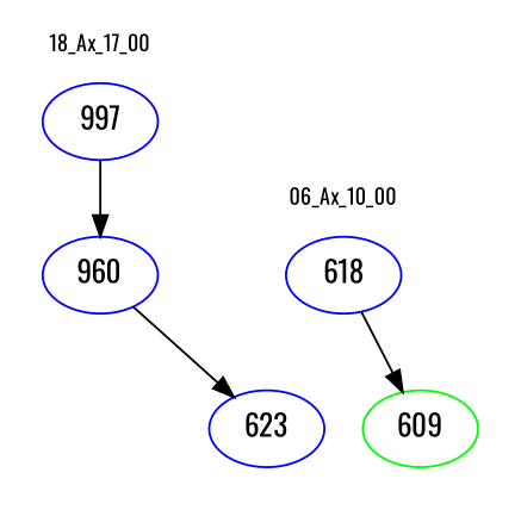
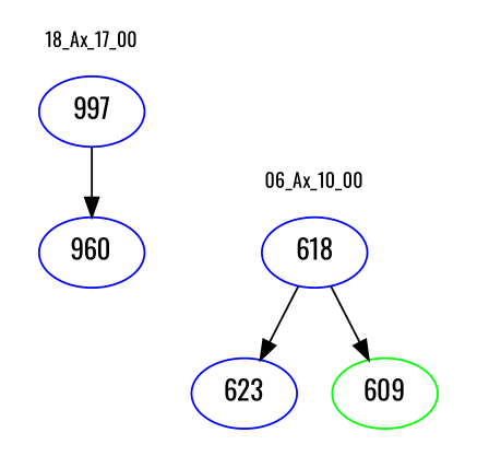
  digraph {
    fontname=Oswald
    node [color=blue fontname=Oswald]
    edge [color=black fontname=Oswald]
    n1 [label=997]
    n2 [label=960]
    n3 [label=618]
    n4 [color=green label=609]
    n5 [label=623]
    subgraph cluster_1 {
      color=white
      fontsize=10
      label="18_Ax_17_00"
      n1
      n2
    }
    subgraph cluster_2 {
      color=white
      fontsize=10
      label="06_Ax_10_00"
      n3
      n4
      n5
    }
    n1 -> n2
    n3 -> n4
-   n2 -> n5
+   n3 -> n5
  }
